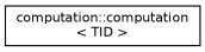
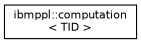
  digraph {
    rankdir=LR
-   n1 [color=black fillcolor=white fontname=Helvetica fontsize=10 height=0.2 label="computation::computation\l\< TID \>" shape=record style=filled width=0.4]
+   n1 [color=black fillcolor=white fontname=Helvetica fontsize=10 height=0.2 label="ibmppl::computation\l\< TID \>" shape=record style=filled width=0.4]
  }
